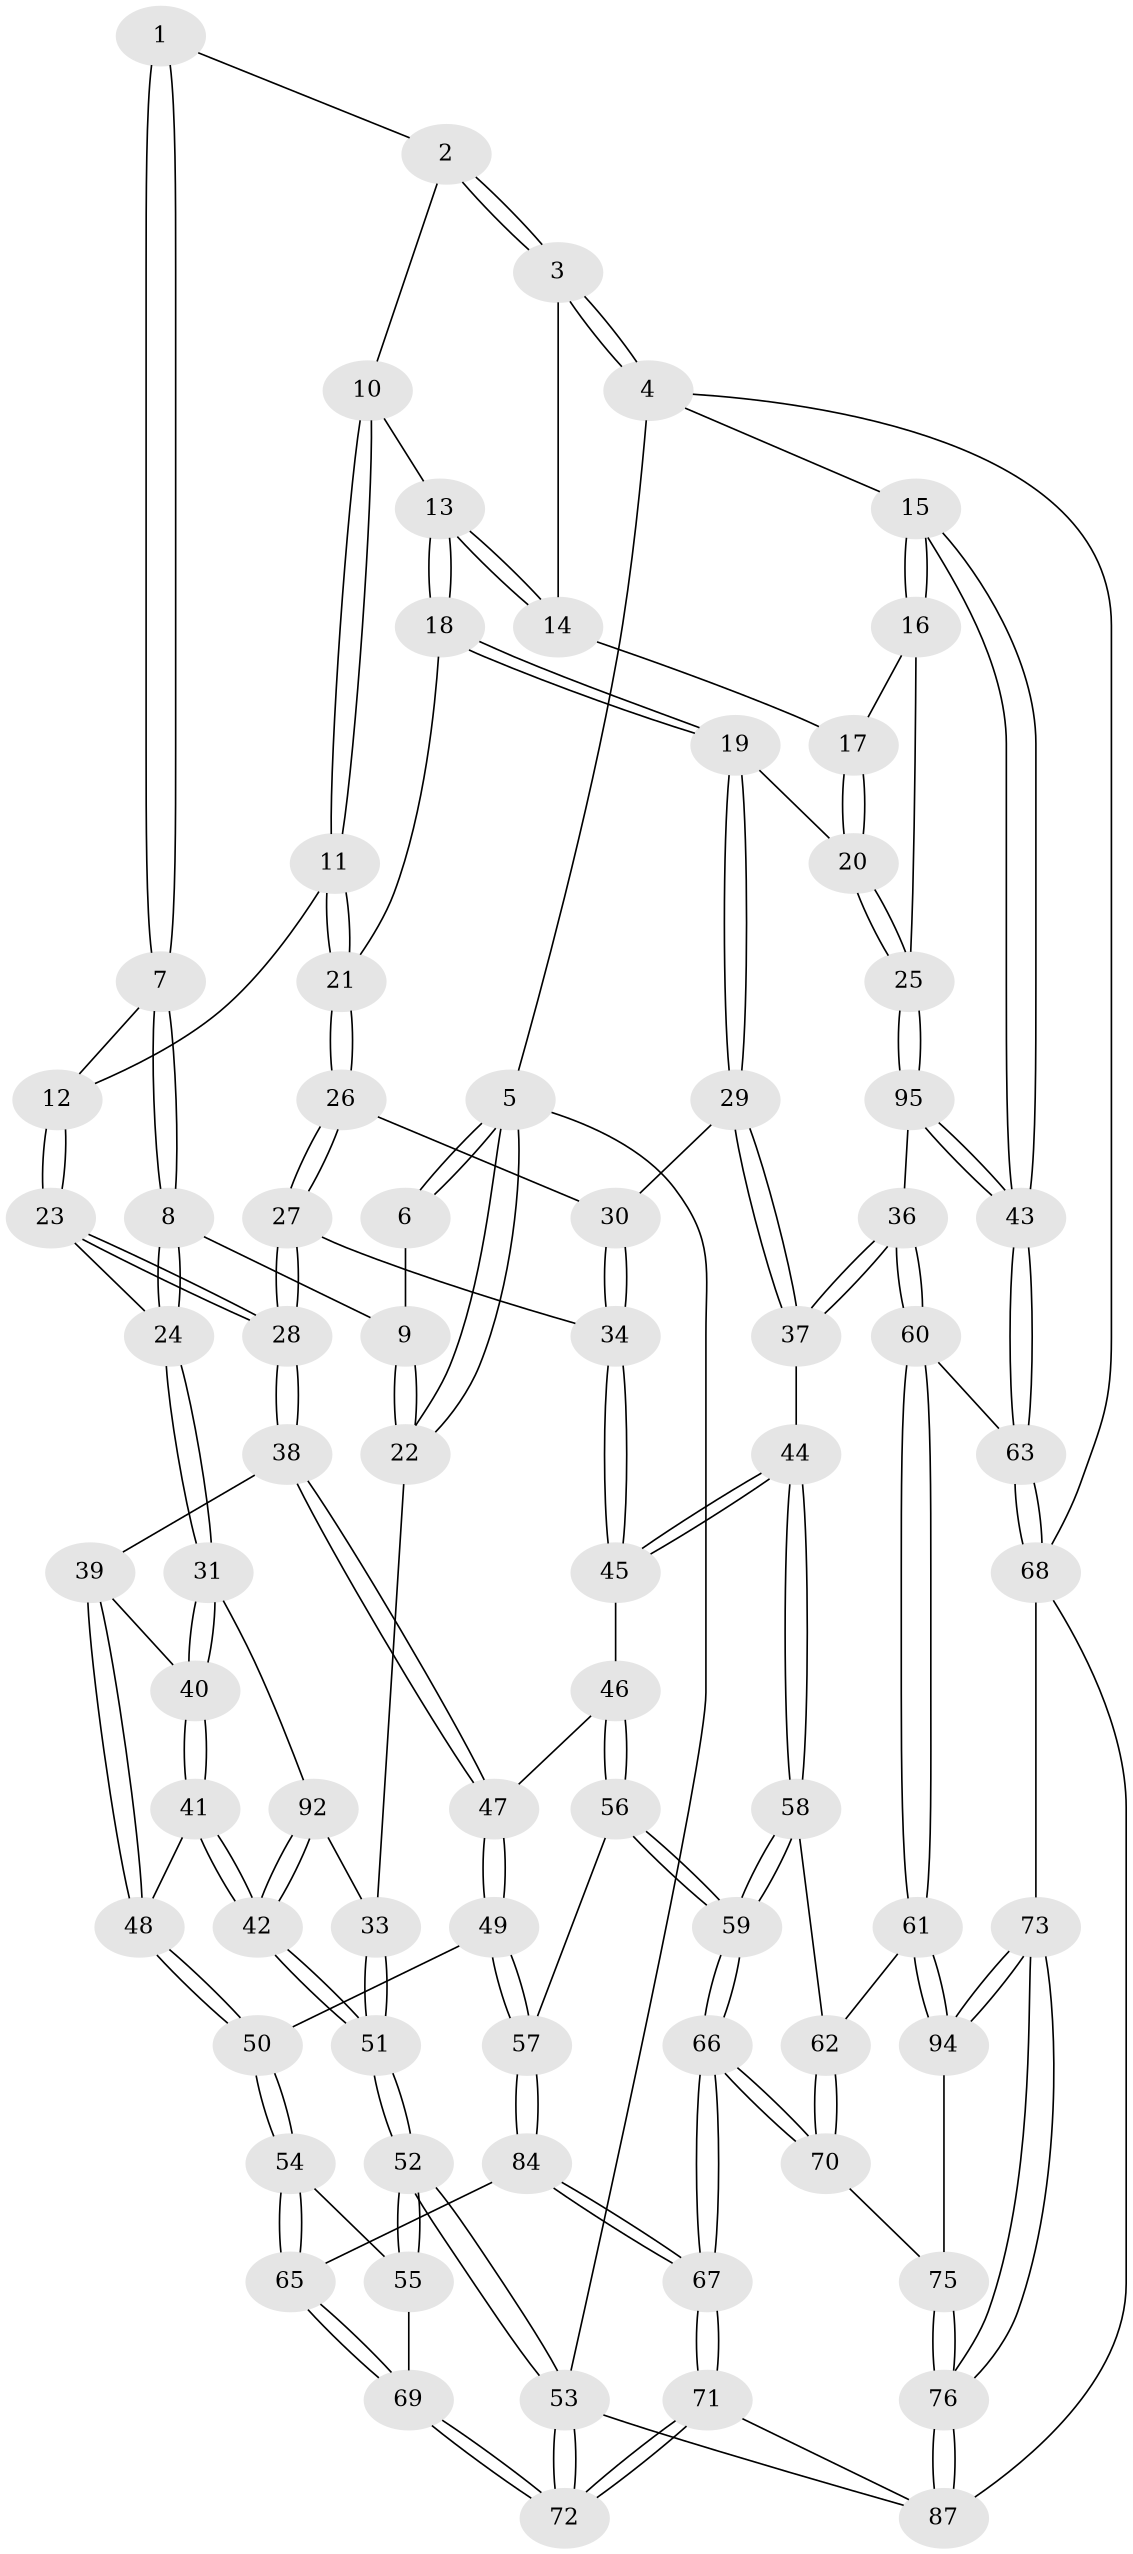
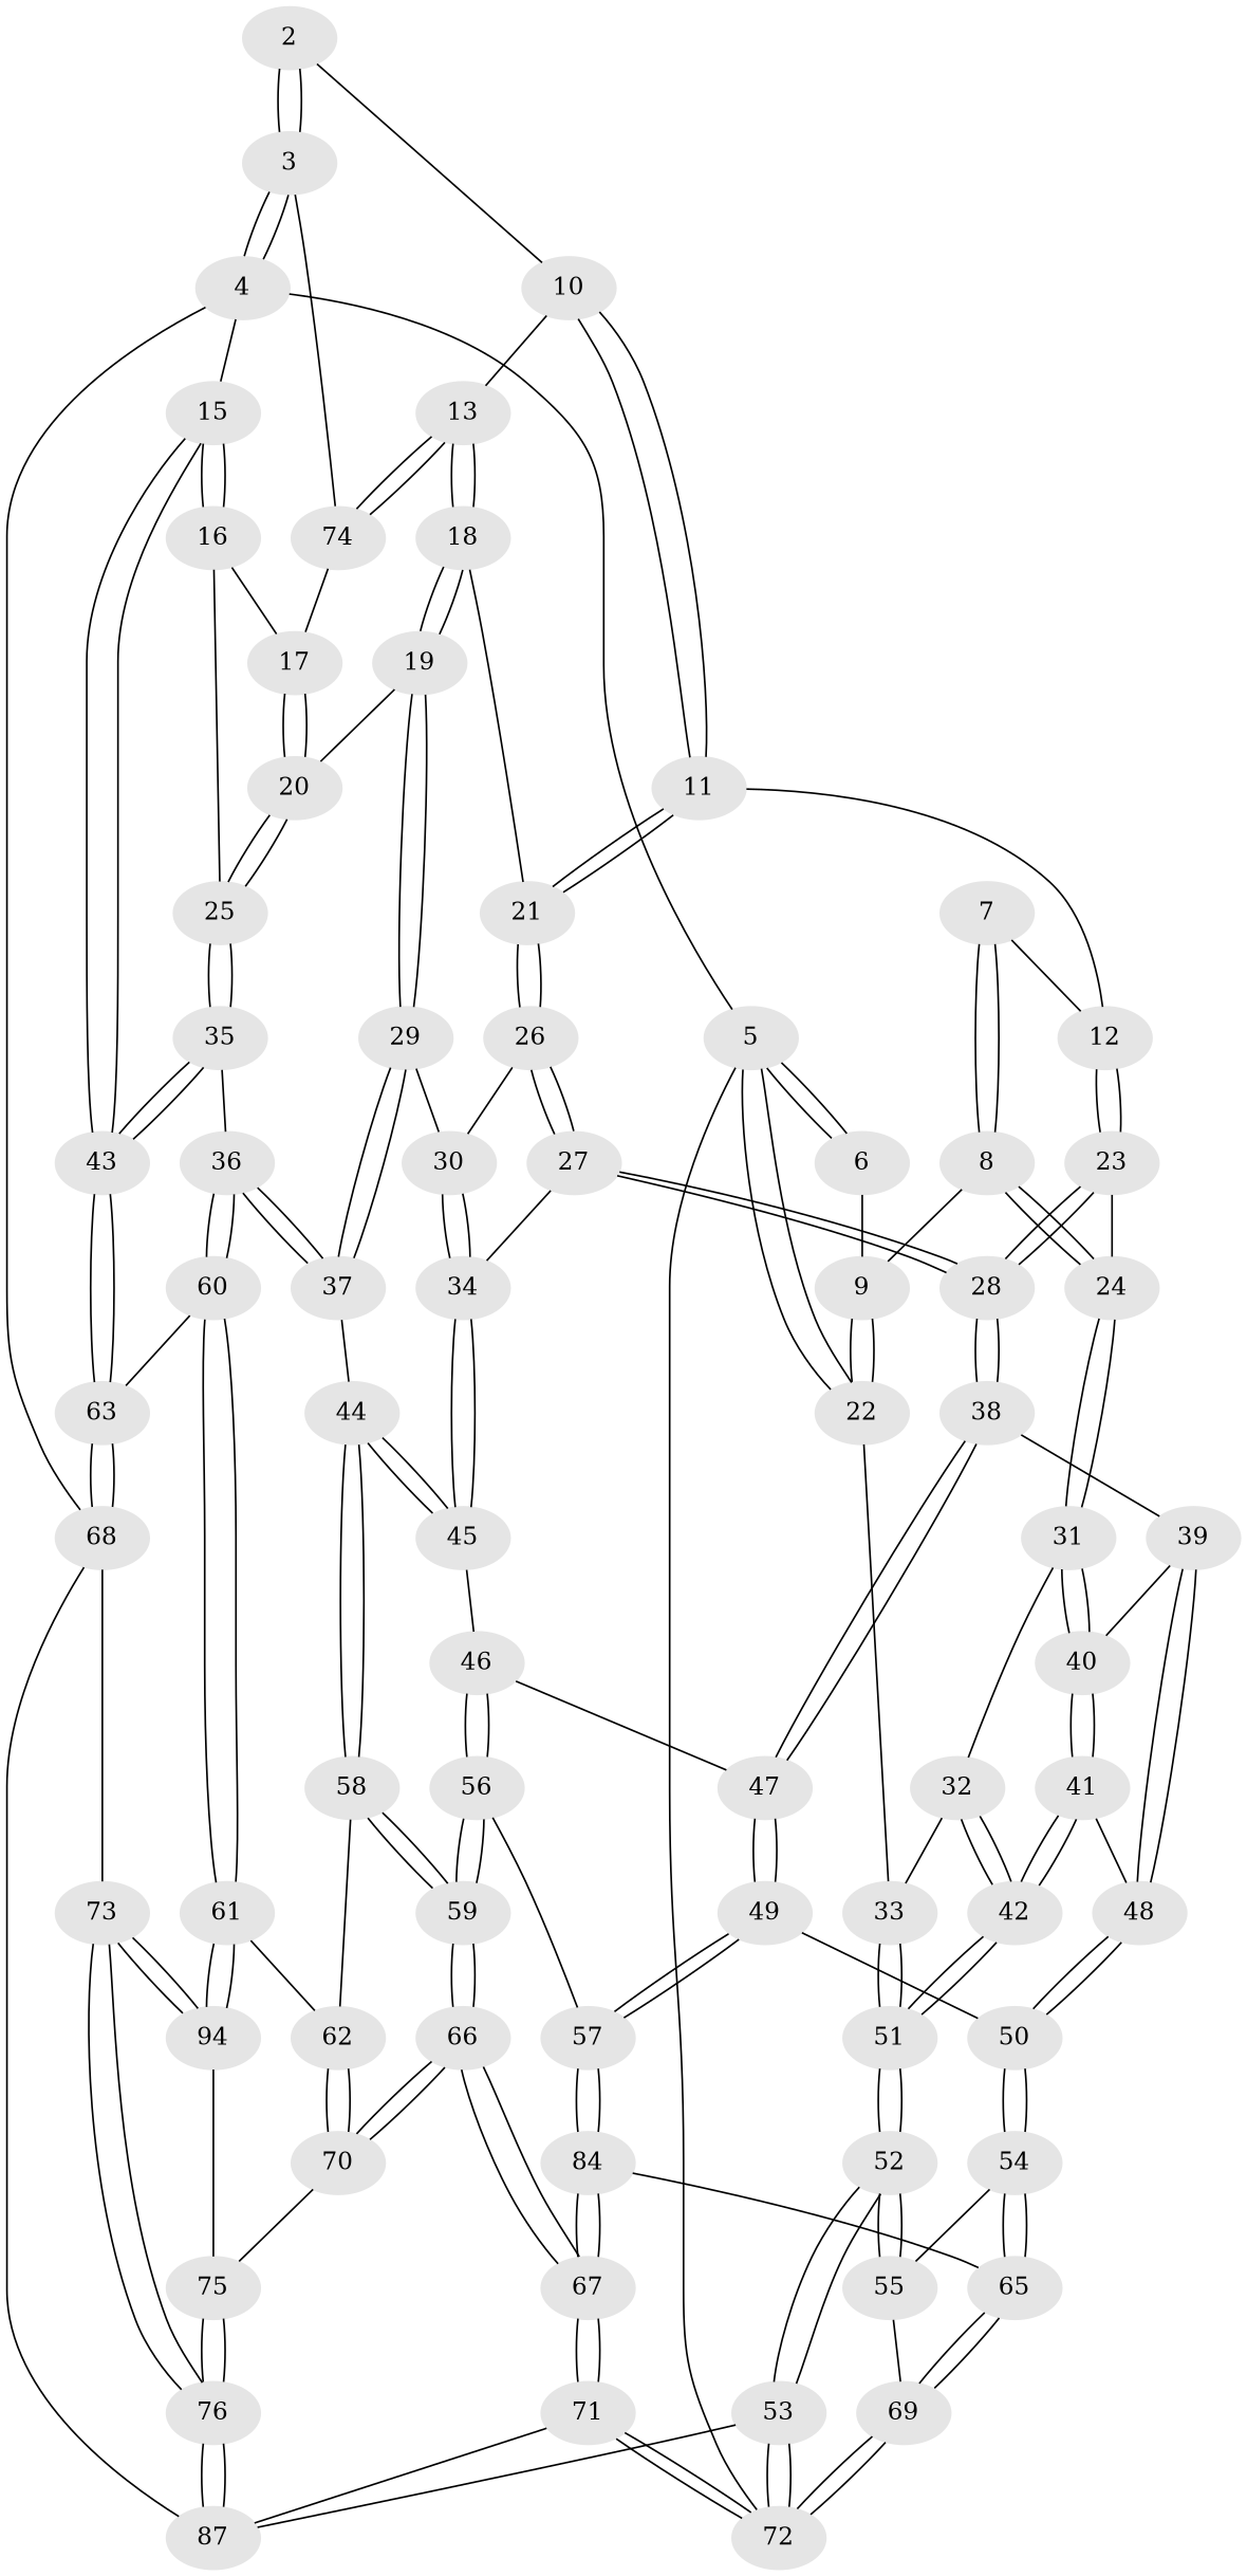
  graph {
    node [color=gray90 style=filled]
-   1
    2
    7
    3
    10
    8
    12
    4
-   14
+   14 [label=74]
    11
    13
    5
    15
    68
    17
    6
    22
    53
    16
    43
    n21 [label=87]
    73
    9
    33
    72
    24
    23
    31
    21
    18
    26
    28
    19
    20
    25
    63
-   35 [label=95]
+   35
    29
    30
    37
    27
    51
    38
-   32 [label=92]
+   32
    40
    36
    34
    45
    39
    47
    44
    42
    41
    52
    46
    60
    61
    58
    48
    49
    50
    59
    62
    56
    57
    54
    n67 [label=84]
    55
    65
    69
    66
    67
    70
    n74 [label=94]
    75
    71
    76
-   1 -- 2
-   1 -- 7
-   1 -- 7
    2 -- 3
    2 -- 3
    2 -- 10
    7 -- 8
    7 -- 8
    7 -- 12
    3 -- 4
    3 -- 4
    3 -- 14
    10 -- 11
    10 -- 11
    10 -- 13
    8 -- 9
    8 -- 24
    8 -- 24
    12 -- 23
    12 -- 23
    4 -- 5
    4 -- 15
    4 -- 68
    14 -- 17
    11 -- 12
    11 -- 21
    11 -- 21
    13 -- 14
    13 -- 14
    13 -- 18
    13 -- 18
    5 -- 6
    5 -- 6
    5 -- 22
    5 -- 22
-   5 -- 53
+   5 -- 72
    15 -- 16
    15 -- 16
    15 -- 43
    15 -- 43
    68 -- n21
    68 -- 73
    17 -- 20
    17 -- 20
    6 -- 9
    22 -- 33
    53 -- n21
    53 -- 72
    53 -- 72
    16 -- 17
    16 -- 25
    43 -- 63
    43 -- 63
    73 -- n74
    73 -- n74
    73 -- 76
    73 -- 76
    9 -- 22
    9 -- 22
    33 -- 51
    33 -- 51
    24 -- 31
    24 -- 31
    23 -- 24
    23 -- 28
    23 -- 28
    31 -- 32
    31 -- 40
    31 -- 40
    21 -- 26
    21 -- 26
    18 -- 21
    18 -- 19
    18 -- 19
    26 -- 30
    26 -- 27
    26 -- 27
    28 -- 38
    28 -- 38
    19 -- 20
    19 -- 29
    19 -- 29
    20 -- 25
    20 -- 25
    25 -- 35
    25 -- 35
    63 -- 68
    63 -- 68
    35 -- 43
    35 -- 43
    35 -- 36
    29 -- 30
    29 -- 37
    29 -- 37
    30 -- 34
    30 -- 34
    37 -- 44
    27 -- 28
    27 -- 28
    27 -- 34
    51 -- 52
    51 -- 52
    38 -- 39
    38 -- 47
    38 -- 47
    32 -- 33
    32 -- 42
    32 -- 42
    40 -- 41
    40 -- 41
    36 -- 37
    36 -- 37
    36 -- 60
    36 -- 60
    34 -- 45
    34 -- 45
    45 -- 46
    39 -- 40
    39 -- 48
    39 -- 48
    47 -- 49
    47 -- 49
    44 -- 45
    44 -- 45
    44 -- 58
    44 -- 58
    42 -- 51
    42 -- 51
    41 -- 42
    41 -- 42
    41 -- 48
    52 -- 53
    52 -- 53
    52 -- 55
    52 -- 55
    46 -- 47
    46 -- 56
    46 -- 56
    60 -- 63
    60 -- 61
    60 -- 61
    61 -- 62
    61 -- n74
    61 -- n74
    58 -- 59
    58 -- 59
    58 -- 62
    48 -- 50
    48 -- 50
    49 -- 50
    49 -- 57
    49 -- 57
    50 -- 54
    50 -- 54
    59 -- 66
    59 -- 66
    62 -- 70
    62 -- 70
    56 -- 59
    56 -- 59
    56 -- 57
    57 -- n67
    57 -- n67
    54 -- 55
    54 -- 65
    54 -- 65
    n67 -- 65
    n67 -- 67
    n67 -- 67
    55 -- 69
    65 -- 69
    65 -- 69
    69 -- 72
    69 -- 72
    66 -- 67
    66 -- 67
    66 -- 70
    66 -- 70
    67 -- 71
    67 -- 71
    70 -- 75
    n74 -- 75
    75 -- 76
    75 -- 76
    71 -- n21
    71 -- 72
    71 -- 72
    76 -- n21
    76 -- n21
  }
